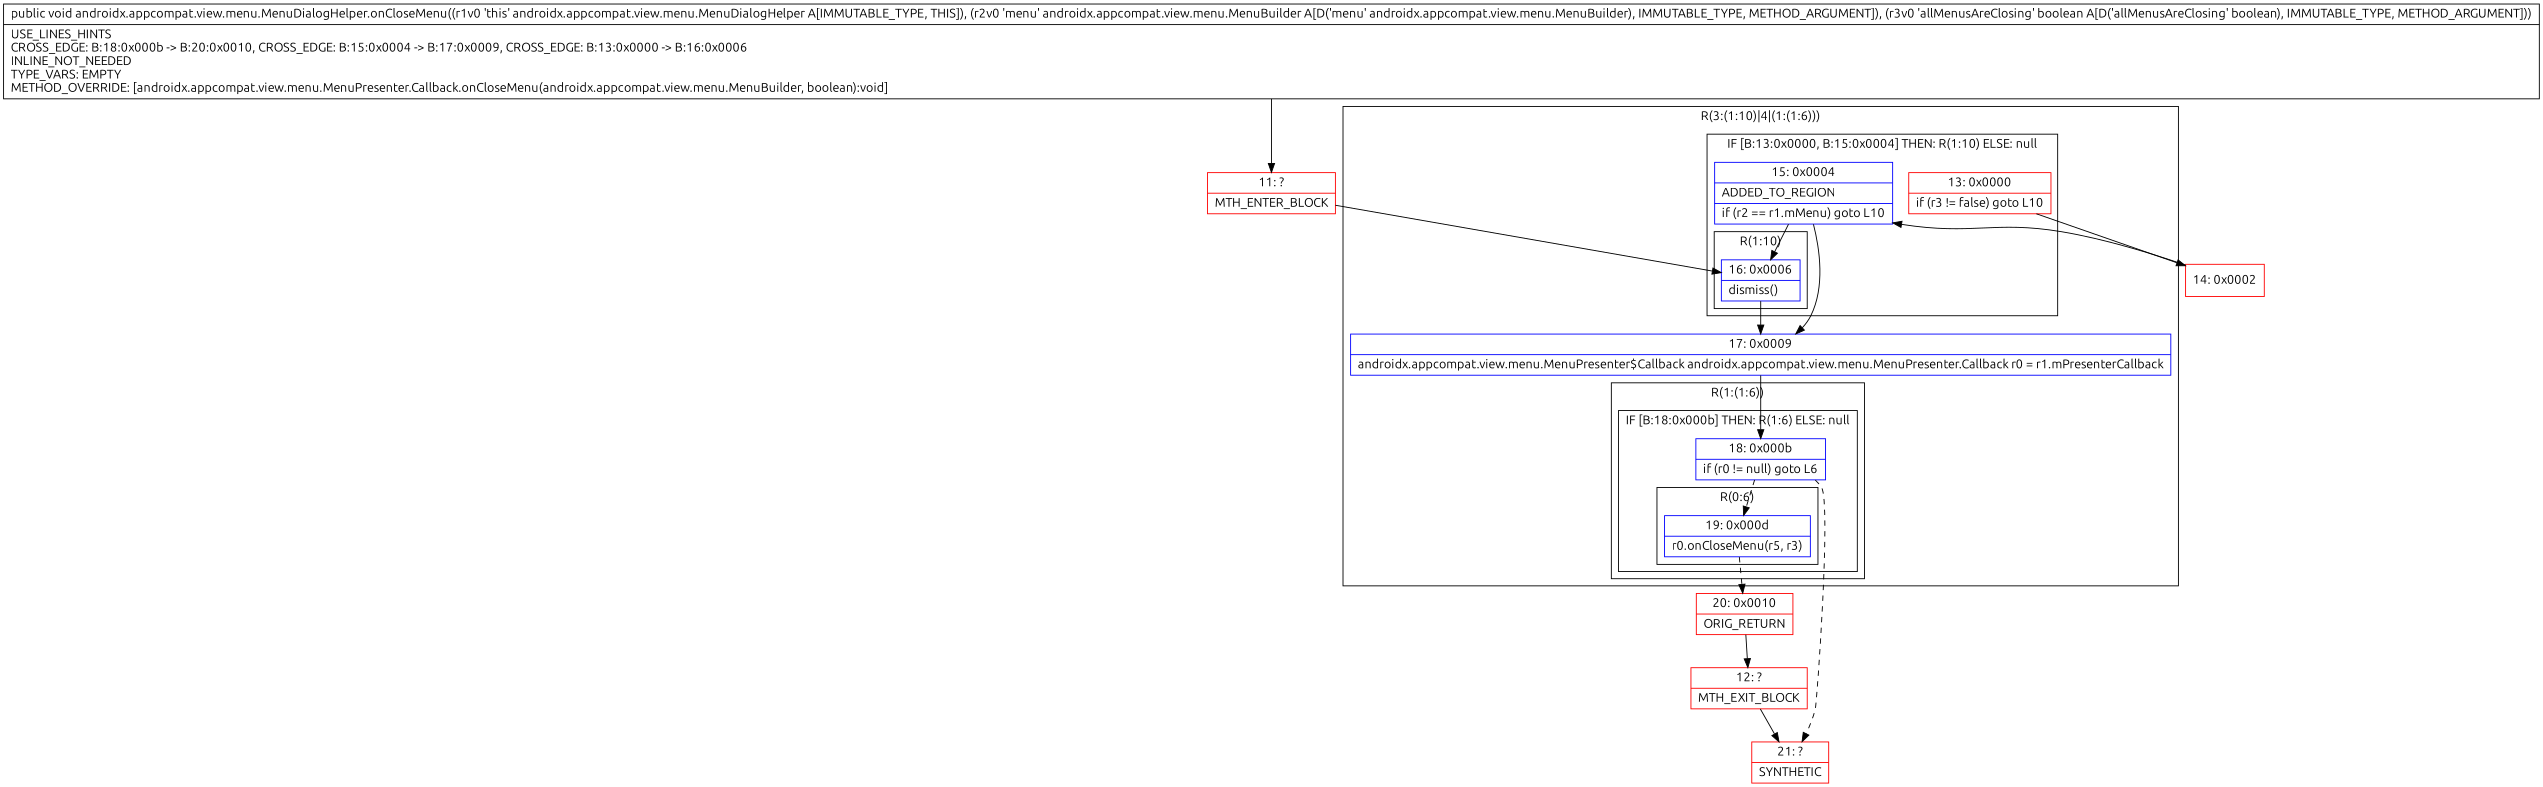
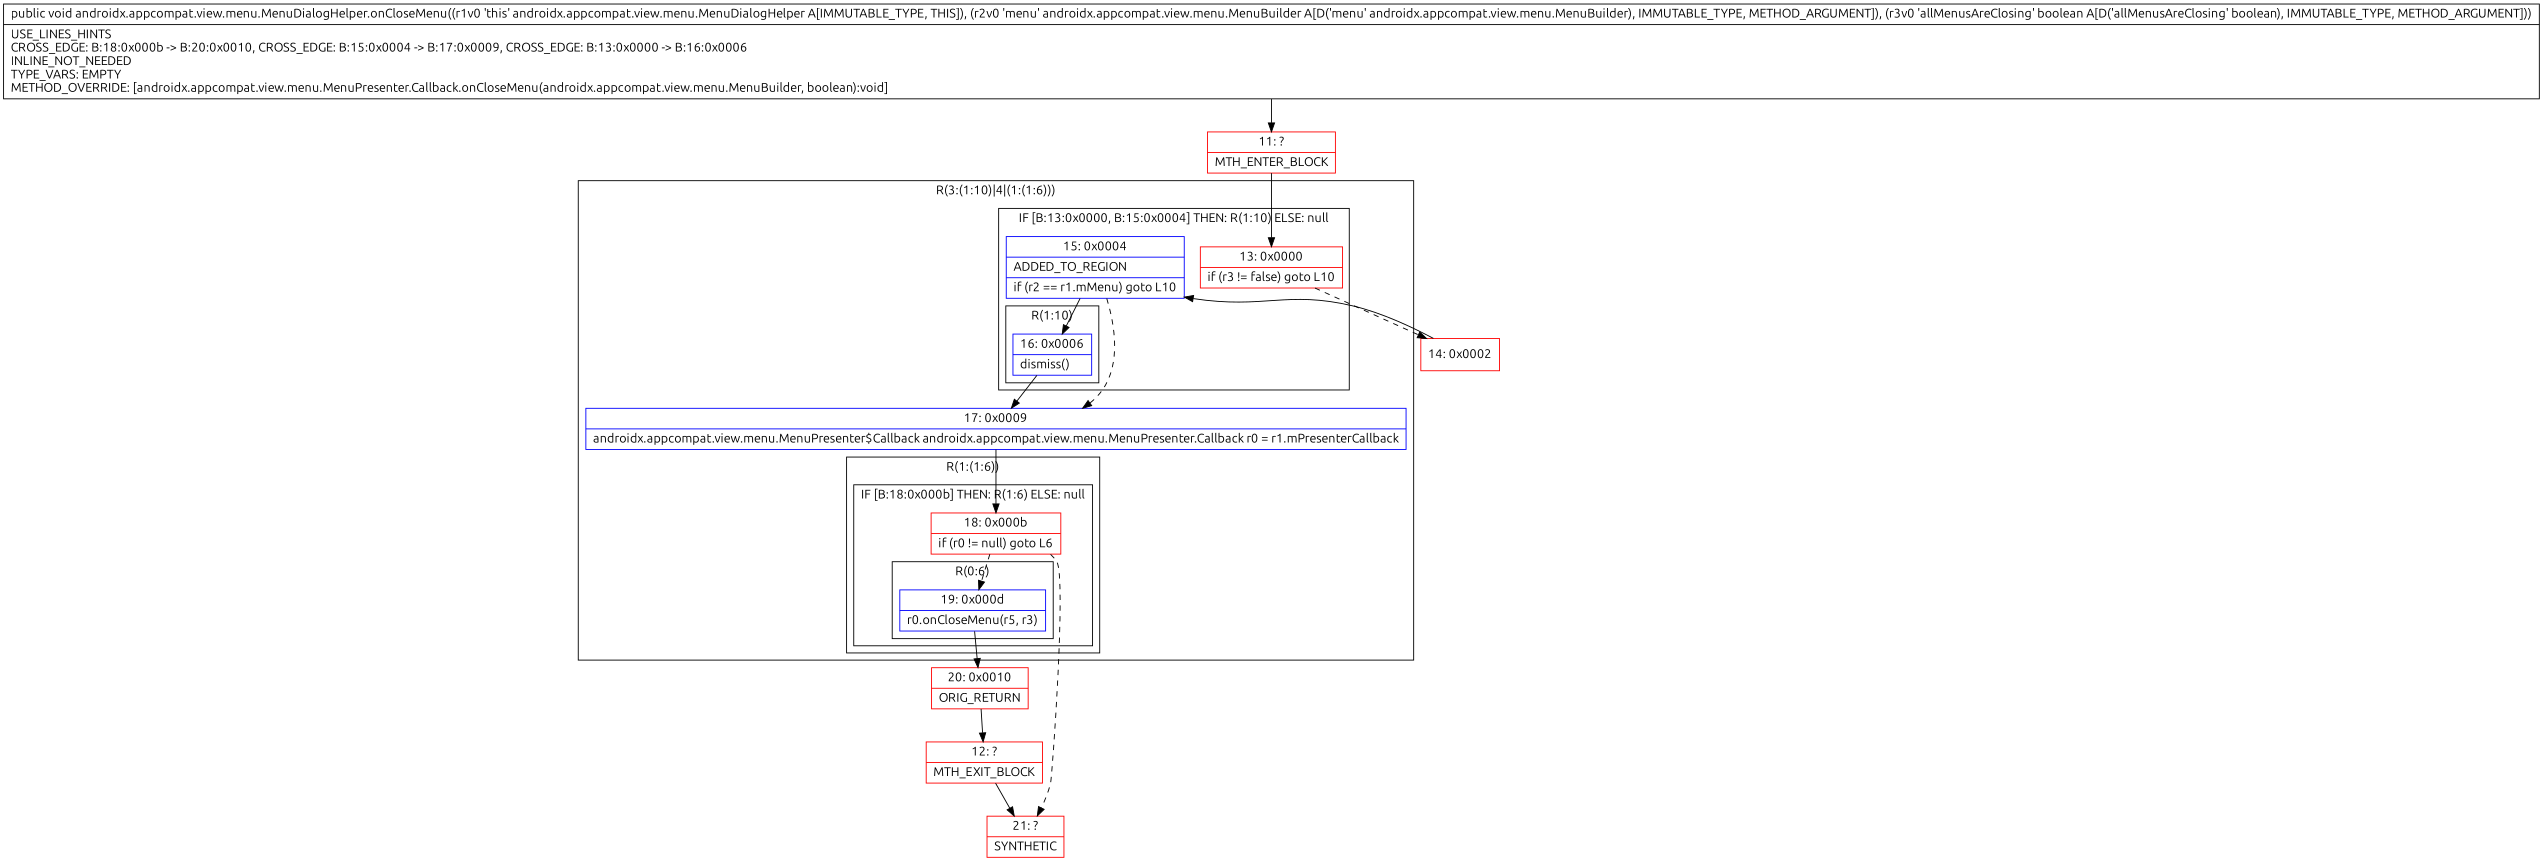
  digraph {
    fontname=Ubuntu
    node [color=red fontname=Ubuntu shape=record]
    edge [fontname=Ubuntu]
    n1 [color=blue label="{16\:\ 0x0006|dismiss()\l}"]
    n2 [label="{13\:\ 0x0000|if (r3 != false) goto L10\l}"]
    n3 [color=blue label="{15\:\ 0x0004|ADDED_TO_REGION\l|if (r2 == r1.mMenu) goto L10\l}"]
    n4 [color=blue label="{19\:\ 0x000d|r0.onCloseMenu(r5, r3)\l}"]
-   n5 [color=blue label="{18\:\ 0x000b|if (r0 != null) goto L6\l}"]
+   n5 [label="{18\:\ 0x000b|if (r0 != null) goto L6\l}"]
    n6 [color=blue label="{17\:\ 0x0009|androidx.appcompat.view.menu.MenuPresenter$Callback androidx.appcompat.view.menu.MenuPresenter.Callback r0 = r1.mPresenterCallback\l}"]
    n7 [label="{14\:\ 0x0002}"]
    n8 [label="{20\:\ 0x0010|ORIG_RETURN\l}"]
    n9 [label="{21\:\ ?|SYNTHETIC\l}"]
    n10 [label="{12\:\ ?|MTH_EXIT_BLOCK\l}"]
    n11 [label="{11\:\ ?|MTH_ENTER_BLOCK\l}"]
    n12 [label="{public void androidx.appcompat.view.menu.MenuDialogHelper.onCloseMenu((r1v0 'this' androidx.appcompat.view.menu.MenuDialogHelper A[IMMUTABLE_TYPE, THIS]), (r2v0 'menu' androidx.appcompat.view.menu.MenuBuilder A[D('menu' androidx.appcompat.view.menu.MenuBuilder), IMMUTABLE_TYPE, METHOD_ARGUMENT]), (r3v0 'allMenusAreClosing' boolean A[D('allMenusAreClosing' boolean), IMMUTABLE_TYPE, METHOD_ARGUMENT]))  | USE_LINES_HINTS\lCROSS_EDGE: B:18:0x000b \-\> B:20:0x0010, CROSS_EDGE: B:15:0x0004 \-\> B:17:0x0009, CROSS_EDGE: B:13:0x0000 \-\> B:16:0x0006\lINLINE_NOT_NEEDED\lTYPE_VARS: EMPTY\lMETHOD_OVERRIDE: [androidx.appcompat.view.menu.MenuPresenter.Callback.onCloseMenu(androidx.appcompat.view.menu.MenuBuilder, boolean):void]\l}" color=""]
    subgraph cluster_1 {
      label="R(3:(1:10)|4|(1:(1:6)))"
      n6
      subgraph cluster_2 {
        label="IF [B:13:0x0000, B:15:0x0004] THEN: R(1:10) ELSE: null"
        n2
        n3
        subgraph cluster_3 {
          label="R(1:10)"
          n1
        }
      }
      subgraph cluster_4 {
        label="R(1:(1:6))"
        subgraph cluster_5 {
          label="IF [B:18:0x000b] THEN: R(1:6) ELSE: null"
          n5
          subgraph cluster_6 {
            label="R(0:6)"
            n4
          }
        }
      }
    }
    n1 -> n6
-   n2 -> n7 [style=solid]
+   n2 -> n7 [style=dashed]
    n3 -> n1
-   n3 -> n6 [style=solid]
-   n4 -> n8 [style=dashed]
+   n3 -> n6 [style=dashed]
+   n4 -> n8
    n5 -> n4 [style=dashed]
    n5 -> n9 [style=dashed]
    n6 -> n5
    n7 -> n3
    n8 -> n10
    n10 -> n9
-   n11 -> n1
+   n11 -> n2
    n12 -> n11
  }
